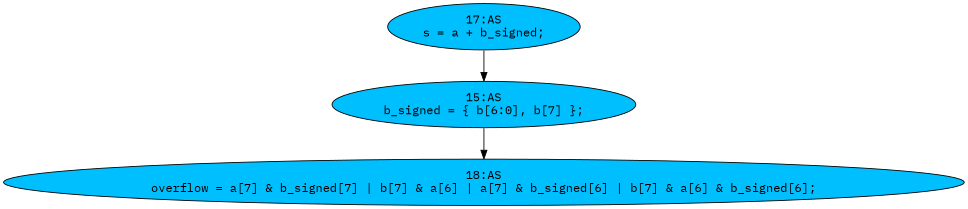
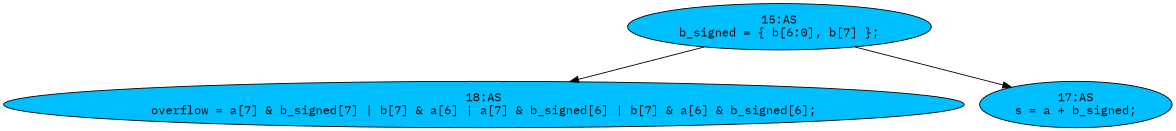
  strict digraph {
    fontname="IBM Plex Mono"
    node [fillcolor=deepskyblue statements="[]" style=filled typ=Assign fontname="IBM Plex Mono"]
    edge [fontname="IBM Plex Mono"]
    n1 [ast="<pyverilog.vparser.ast.Assign object at 0x7f9b4aea3510>" def_var="['b_signed']" label="15:AS\nb_signed = { b[6:0], b[7] };" use_var="['b', 'b']"]
    n2 [ast="<pyverilog.vparser.ast.Assign object at 0x7f9b4af2a210>" def_var="['overflow']" label="18:AS\noverflow = a[7] & b_signed[7] | b[7] & a[6] | a[7] & b_signed[6] | b[7] & a[6] & b_signed[6];" use_var="['a', 'b_signed', 'b', 'a', 'a', 'b_signed', 'b', 'a', 'b_signed']"]
    n3 [ast="<pyverilog.vparser.ast.Assign object at 0x7f9b4ae4ed10>" def_var="['s']" label="17:AS\ns = a + b_signed;" use_var="['a', 'b_signed']"]
    n1 -> n2
-   n3 -> n1
+   n1 -> n3
  }
